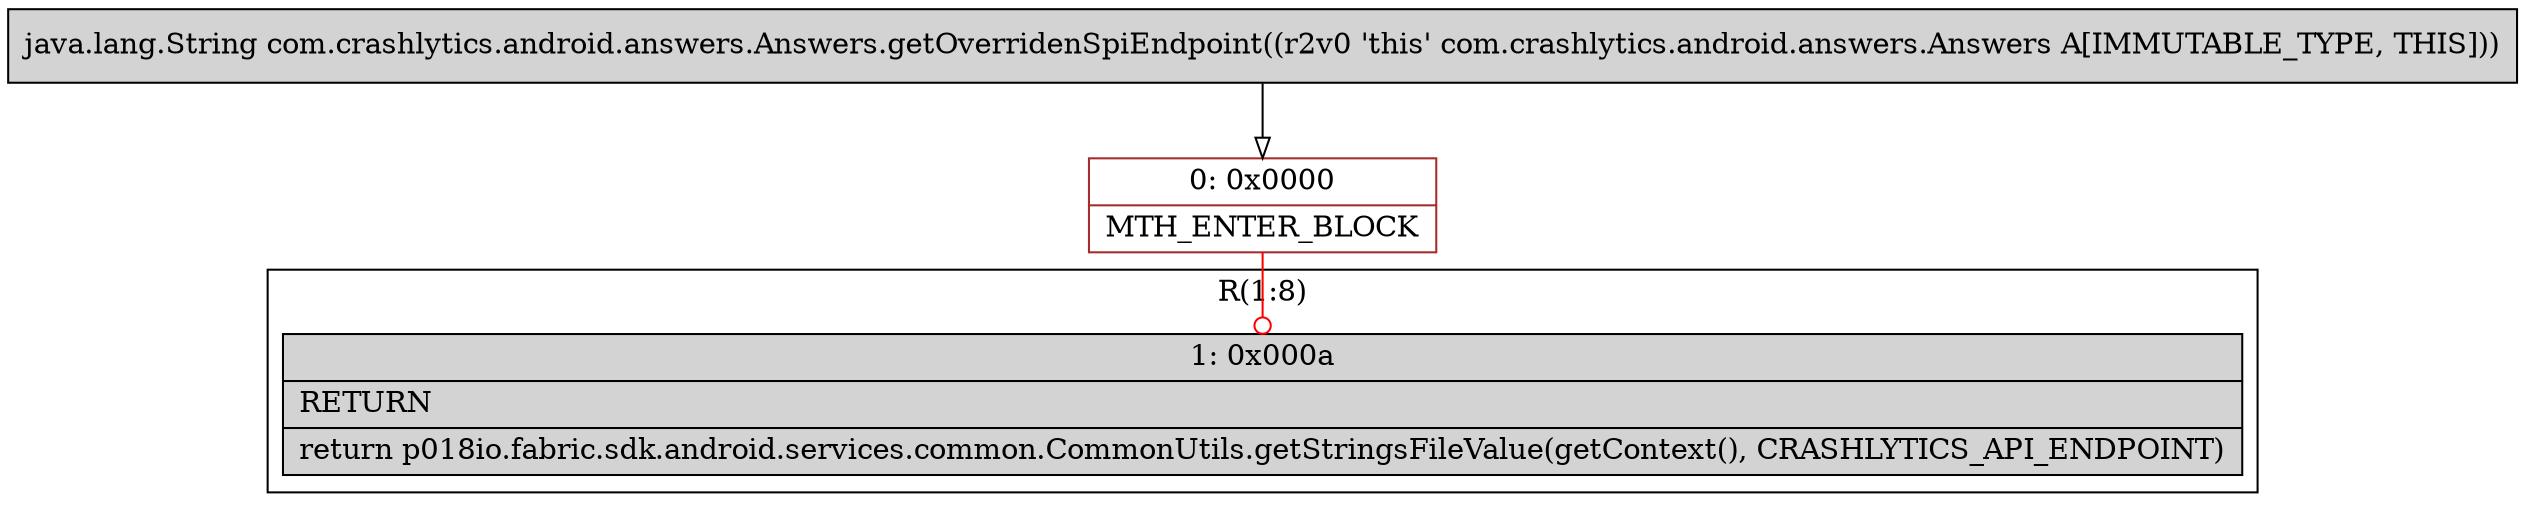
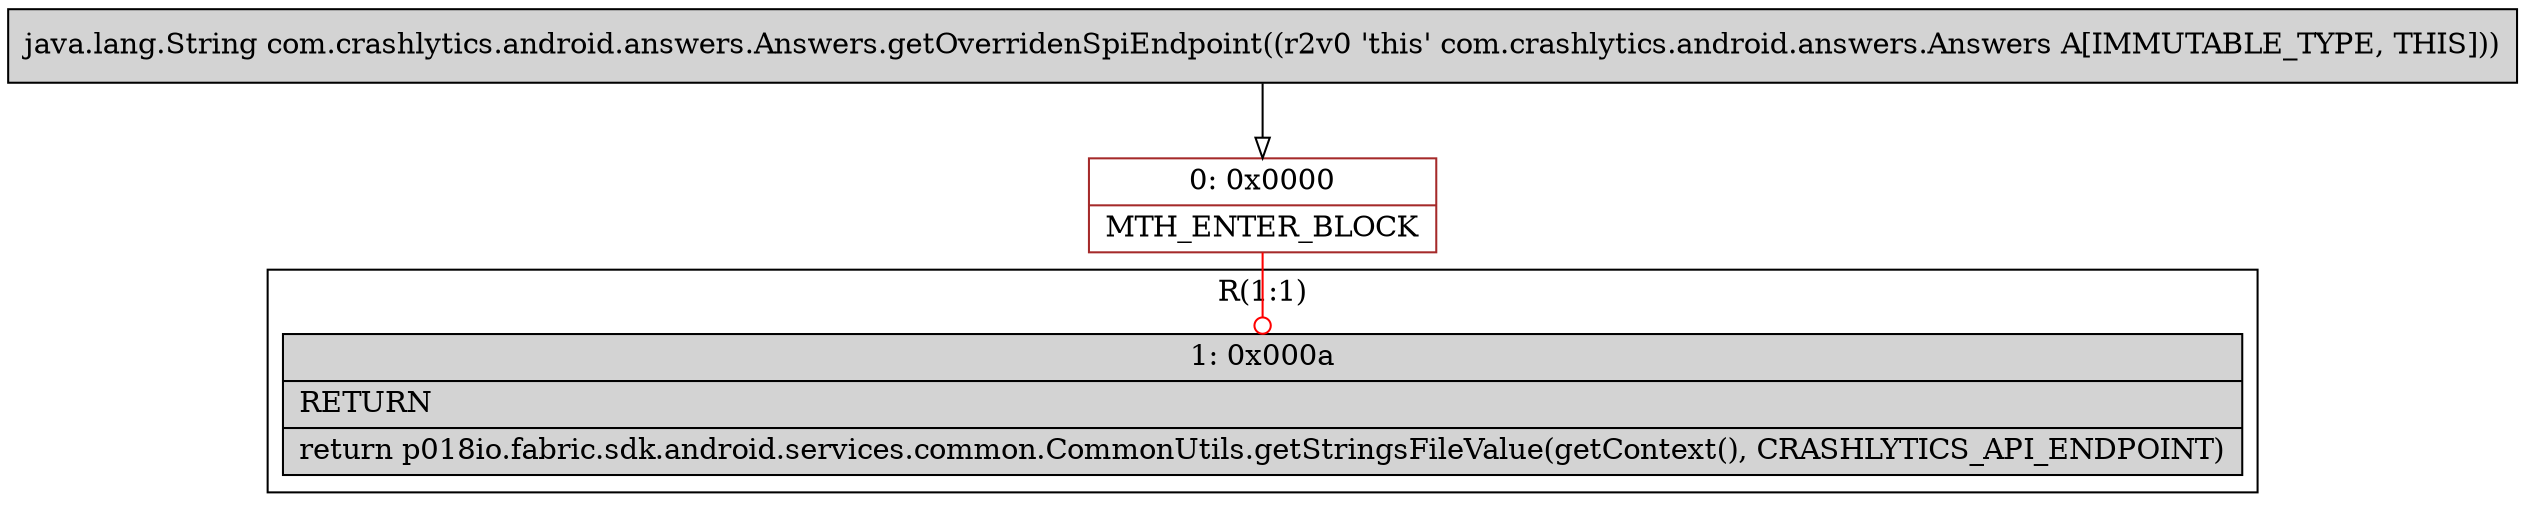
  digraph {
    node [color=black shape=record style=filled fillcolor=lightgrey]
    n1 [label="{1\:\ 0x000a|RETURN\l|return p018io.fabric.sdk.android.services.common.CommonUtils.getStringsFileValue(getContext(), CRASHLYTICS_API_ENDPOINT)\l}"]
    n2 [color=brown label="{0\:\ 0x0000|MTH_ENTER_BLOCK\l}" fillcolor=white]
    n3 [label="{java.lang.String com.crashlytics.android.answers.Answers.getOverridenSpiEndpoint((r2v0 'this' com.crashlytics.android.answers.Answers A[IMMUTABLE_TYPE, THIS])) }"]
    subgraph cluster_1 {
-     label="R(1:8)"
+     label="R(1:1)"
      n1
    }
    n2 -> n1 [color=red arrowhead=odot]
    n3 -> n2 [color=black arrowhead=onormal]
  }
